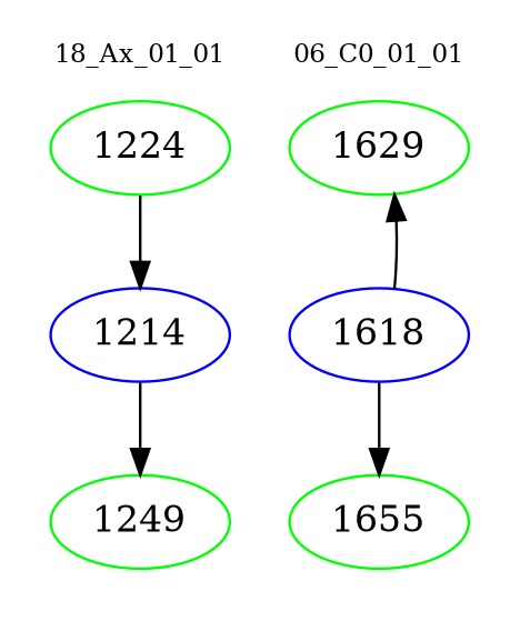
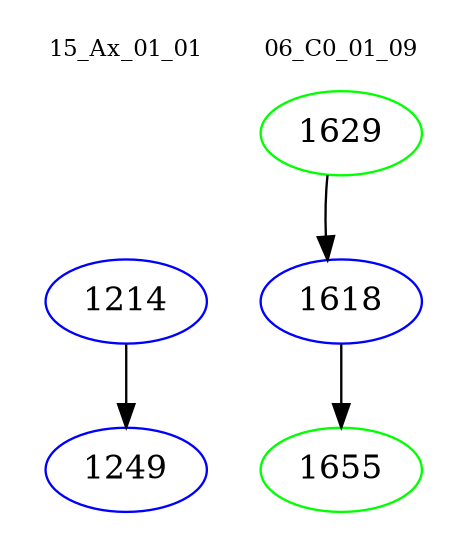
  digraph {
    node [color=green]
    edge [color=black]
-   n1 [label=1224]
    n2 [color=blue label=1214]
-   n3 [label=1249]
+   n3 [color=blue label=1249]
    n4 [label=1629]
    n5 [color=blue label=1618]
    n6 [label=1655]
    subgraph cluster_1 {
      color=white
      fontsize=10
-     label="18_Ax_01_01"
-     n1
+     label="15_Ax_01_01"
      n2
      n3
    }
    subgraph cluster_2 {
      color=white
      fontsize=10
-     label="06_C0_01_01"
+     label="06_C0_01_09"
      n4
      n5
      n6
    }
-   n1 -> n2
    n2 -> n3
-   n5 -> n4
+   n4 -> n5
    n5 -> n6
  }
